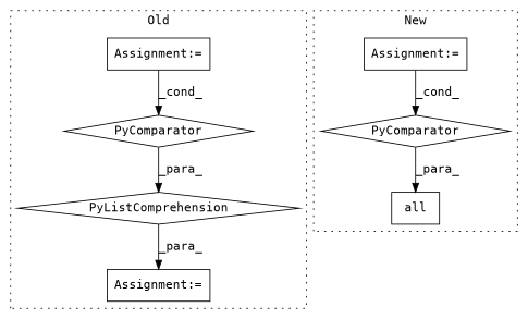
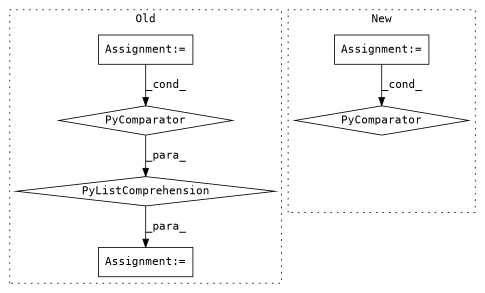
  digraph {
    fontname="DejaVu Sans Mono"
    node [a=7 l=21 s=7963 shape=box fontname="DejaVu Sans Mono"]
    edge [fontname="DejaVu Sans Mono"]
    n1 [a=109 l=127 label=PyListComprehension s=7781 shape=diamond]
    n2 [a=113 l=56 label=PyComparator s=7844 shape=diamond]
    n3 [l=1 label="Assignment:=" s=7721]
    n4 [l=12 label="Assignment:=" s=7769]
-   n5 [a=32 l="15,-3" label=all s="7864,7990"]
    n6 [a=113 label=PyComparator shape=diamond]
    n7 [label="Assignment:="]
    subgraph cluster_1 {
      label=Old
      style=dotted
      n1
      n2
      n3
      n4
    }
    subgraph cluster_2 {
      label=New
      style=dotted
-     n5
      n6
      n7
    }
    n1 -> n4 [label=_para_]
    n2 -> n1 [label=_para_]
    n3 -> n2 [label=_cond_]
-   n6 -> n5 [label=_para_]
    n7 -> n6 [label=_cond_]
  }
